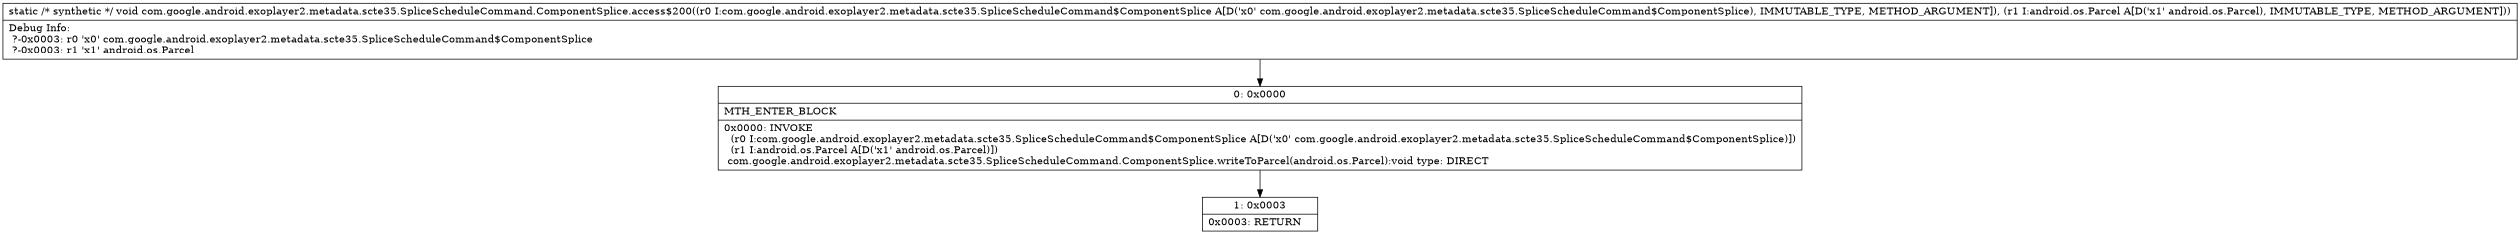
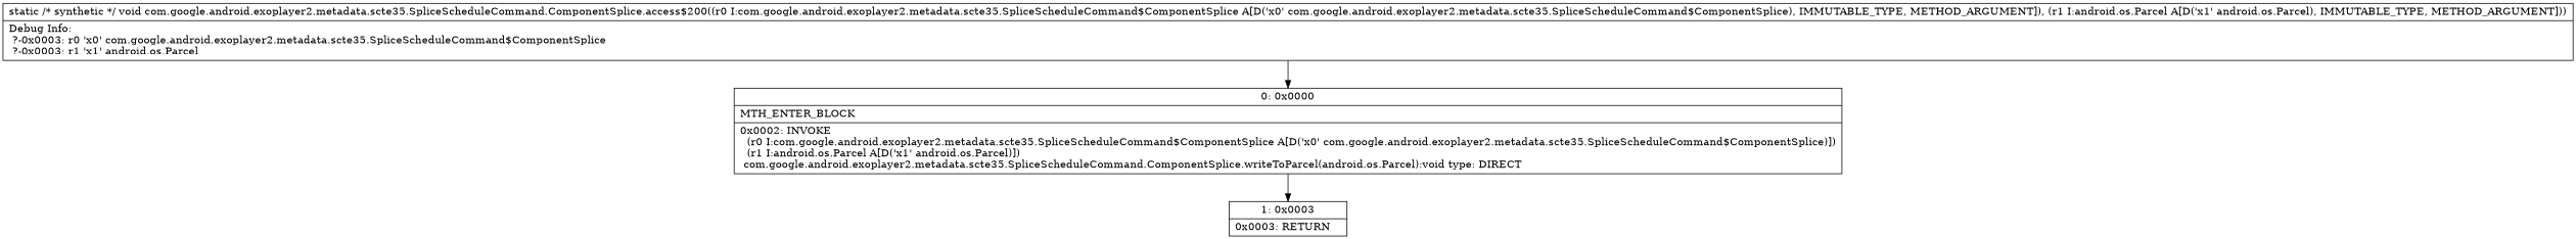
  digraph {
    node [shape=record]
-   n1 [label="{0\:\ 0x0000|MTH_ENTER_BLOCK\l|0x0000: INVOKE  \l  (r0 I:com.google.android.exoplayer2.metadata.scte35.SpliceScheduleCommand$ComponentSplice A[D('x0' com.google.android.exoplayer2.metadata.scte35.SpliceScheduleCommand$ComponentSplice)])\l  (r1 I:android.os.Parcel A[D('x1' android.os.Parcel)])\l com.google.android.exoplayer2.metadata.scte35.SpliceScheduleCommand.ComponentSplice.writeToParcel(android.os.Parcel):void type: DIRECT \l}"]
+   n1 [label="{0\:\ 0x0000|MTH_ENTER_BLOCK\l|0x0002: INVOKE  \l  (r0 I:com.google.android.exoplayer2.metadata.scte35.SpliceScheduleCommand$ComponentSplice A[D('x0' com.google.android.exoplayer2.metadata.scte35.SpliceScheduleCommand$ComponentSplice)])\l  (r1 I:android.os.Parcel A[D('x1' android.os.Parcel)])\l com.google.android.exoplayer2.metadata.scte35.SpliceScheduleCommand.ComponentSplice.writeToParcel(android.os.Parcel):void type: DIRECT \l}"]
    n2 [label="{1\:\ 0x0003|0x0003: RETURN   \l}"]
    n3 [label="{static \/* synthetic *\/ void com.google.android.exoplayer2.metadata.scte35.SpliceScheduleCommand.ComponentSplice.access$200((r0 I:com.google.android.exoplayer2.metadata.scte35.SpliceScheduleCommand$ComponentSplice A[D('x0' com.google.android.exoplayer2.metadata.scte35.SpliceScheduleCommand$ComponentSplice), IMMUTABLE_TYPE, METHOD_ARGUMENT]), (r1 I:android.os.Parcel A[D('x1' android.os.Parcel), IMMUTABLE_TYPE, METHOD_ARGUMENT]))  | Debug Info:\l  ?\-0x0003: r0 'x0' com.google.android.exoplayer2.metadata.scte35.SpliceScheduleCommand$ComponentSplice\l  ?\-0x0003: r1 'x1' android.os.Parcel\l}"]
    n1 -> n2
    n3 -> n1
  }
